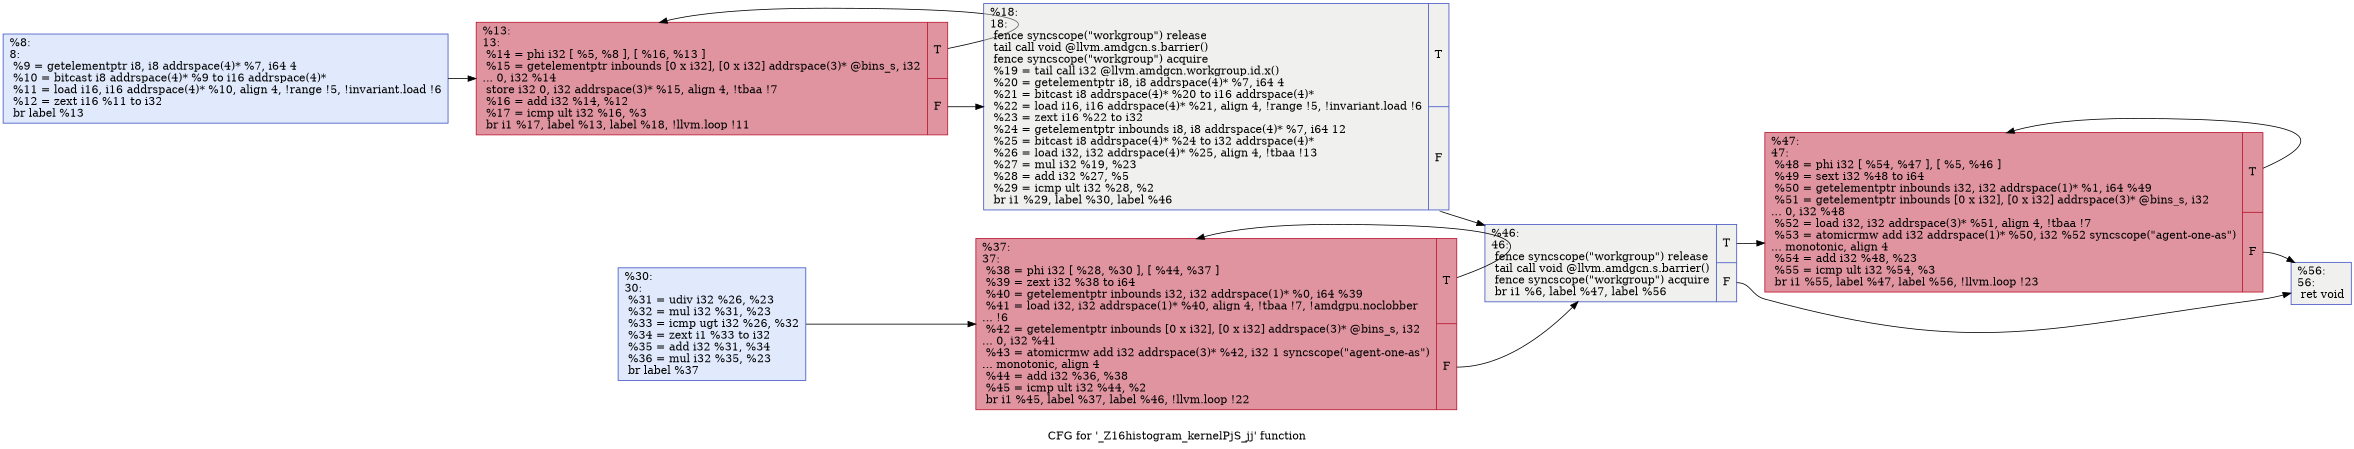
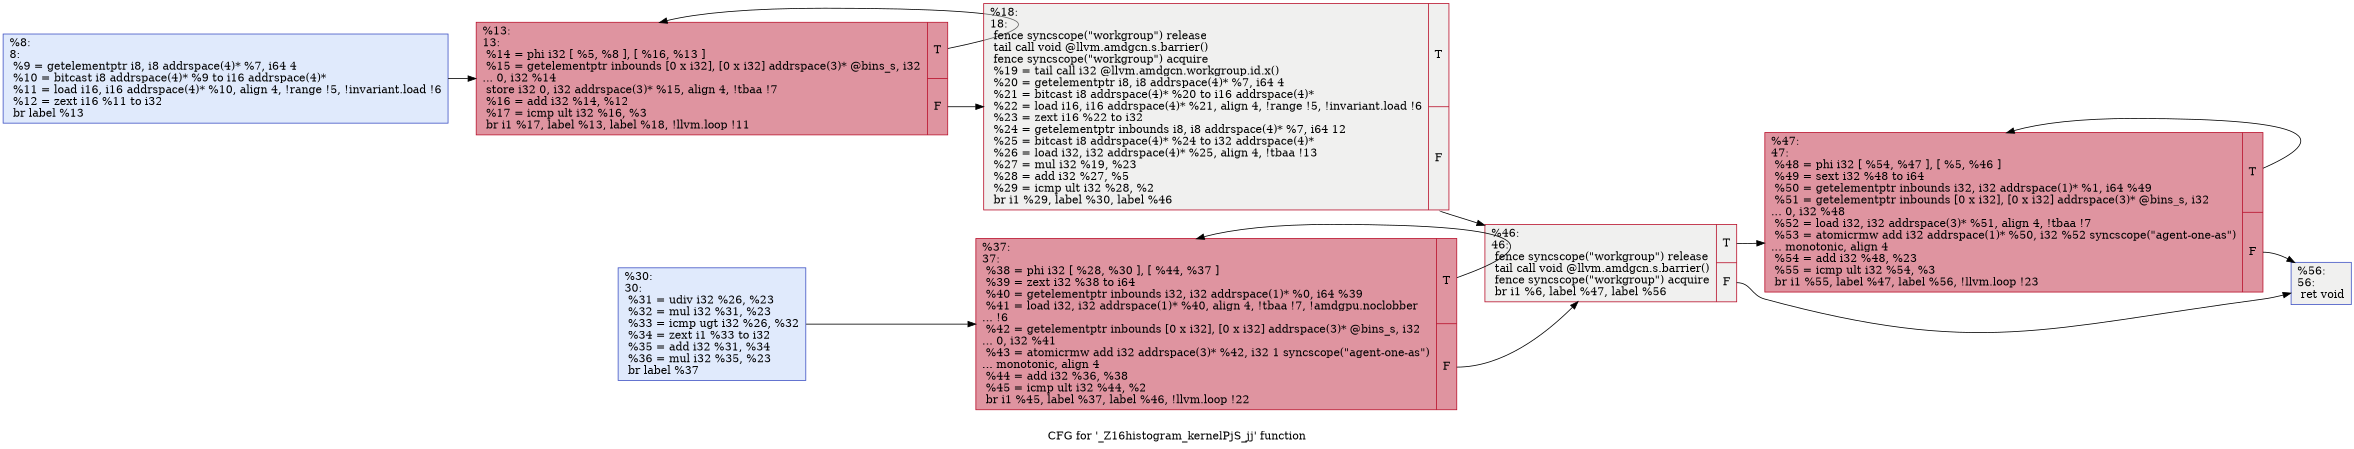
  digraph {
    label="CFG for '_Z16histogram_kernelPjS_jj' function"
    rankdir=LR
    node [color="#3d50c3ff" fillcolor="#b70d2870" shape=record style=filled]
    edge [tailport=s0]
    n1 [fillcolor="#b9d0f970" label="{%8:\l8:                                                \l  %9 = getelementptr i8, i8 addrspace(4)* %7, i64 4\l  %10 = bitcast i8 addrspace(4)* %9 to i16 addrspace(4)*\l  %11 = load i16, i16 addrspace(4)* %10, align 4, !range !5, !invariant.load !6\l  %12 = zext i16 %11 to i32\l  br label %13\l}"]
    n2 [color="#b70d28ff" label="{%13:\l13:                                               \l  %14 = phi i32 [ %5, %8 ], [ %16, %13 ]\l  %15 = getelementptr inbounds [0 x i32], [0 x i32] addrspace(3)* @bins_s, i32\l... 0, i32 %14\l  store i32 0, i32 addrspace(3)* %15, align 4, !tbaa !7\l  %16 = add i32 %14, %12\l  %17 = icmp ult i32 %16, %3\l  br i1 %17, label %13, label %18, !llvm.loop !11\l|{<s0>T|<s1>F}}"]
-   n3 [fillcolor="#dedcdb70" label="{%18:\l18:                                               \l  fence syncscope(\"workgroup\") release\l  tail call void @llvm.amdgcn.s.barrier()\l  fence syncscope(\"workgroup\") acquire\l  %19 = tail call i32 @llvm.amdgcn.workgroup.id.x()\l  %20 = getelementptr i8, i8 addrspace(4)* %7, i64 4\l  %21 = bitcast i8 addrspace(4)* %20 to i16 addrspace(4)*\l  %22 = load i16, i16 addrspace(4)* %21, align 4, !range !5, !invariant.load !6\l  %23 = zext i16 %22 to i32\l  %24 = getelementptr inbounds i8, i8 addrspace(4)* %7, i64 12\l  %25 = bitcast i8 addrspace(4)* %24 to i32 addrspace(4)*\l  %26 = load i32, i32 addrspace(4)* %25, align 4, !tbaa !13\l  %27 = mul i32 %19, %23\l  %28 = add i32 %27, %5\l  %29 = icmp ult i32 %28, %2\l  br i1 %29, label %30, label %46\l|{<s0>T|<s1>F}}"]
-   n4 [fillcolor="#dedcdb70" label="{%46:\l46:                                               \l  fence syncscope(\"workgroup\") release\l  tail call void @llvm.amdgcn.s.barrier()\l  fence syncscope(\"workgroup\") acquire\l  br i1 %6, label %47, label %56\l|{<s0>T|<s1>F}}"]
+   n3 [color="#b70d28ff" fillcolor="#dedcdb70" label="{%18:\l18:                                               \l  fence syncscope(\"workgroup\") release\l  tail call void @llvm.amdgcn.s.barrier()\l  fence syncscope(\"workgroup\") acquire\l  %19 = tail call i32 @llvm.amdgcn.workgroup.id.x()\l  %20 = getelementptr i8, i8 addrspace(4)* %7, i64 4\l  %21 = bitcast i8 addrspace(4)* %20 to i16 addrspace(4)*\l  %22 = load i16, i16 addrspace(4)* %21, align 4, !range !5, !invariant.load !6\l  %23 = zext i16 %22 to i32\l  %24 = getelementptr inbounds i8, i8 addrspace(4)* %7, i64 12\l  %25 = bitcast i8 addrspace(4)* %24 to i32 addrspace(4)*\l  %26 = load i32, i32 addrspace(4)* %25, align 4, !tbaa !13\l  %27 = mul i32 %19, %23\l  %28 = add i32 %27, %5\l  %29 = icmp ult i32 %28, %2\l  br i1 %29, label %30, label %46\l|{<s0>T|<s1>F}}"]
+   n4 [color="#b70d28ff" fillcolor="#dedcdb70" label="{%46:\l46:                                               \l  fence syncscope(\"workgroup\") release\l  tail call void @llvm.amdgcn.s.barrier()\l  fence syncscope(\"workgroup\") acquire\l  br i1 %6, label %47, label %56\l|{<s0>T|<s1>F}}"]
    n5 [fillcolor="#b9d0f970" label="{%30:\l30:                                               \l  %31 = udiv i32 %26, %23\l  %32 = mul i32 %31, %23\l  %33 = icmp ugt i32 %26, %32\l  %34 = zext i1 %33 to i32\l  %35 = add i32 %31, %34\l  %36 = mul i32 %35, %23\l  br label %37\l}"]
    n6 [color="#b70d28ff" label="{%37:\l37:                                               \l  %38 = phi i32 [ %28, %30 ], [ %44, %37 ]\l  %39 = zext i32 %38 to i64\l  %40 = getelementptr inbounds i32, i32 addrspace(1)* %0, i64 %39\l  %41 = load i32, i32 addrspace(1)* %40, align 4, !tbaa !7, !amdgpu.noclobber\l... !6\l  %42 = getelementptr inbounds [0 x i32], [0 x i32] addrspace(3)* @bins_s, i32\l... 0, i32 %41\l  %43 = atomicrmw add i32 addrspace(3)* %42, i32 1 syncscope(\"agent-one-as\")\l... monotonic, align 4\l  %44 = add i32 %36, %38\l  %45 = icmp ult i32 %44, %2\l  br i1 %45, label %37, label %46, !llvm.loop !22\l|{<s0>T|<s1>F}}"]
    n7 [color="#b70d28ff" label="{%47:\l47:                                               \l  %48 = phi i32 [ %54, %47 ], [ %5, %46 ]\l  %49 = sext i32 %48 to i64\l  %50 = getelementptr inbounds i32, i32 addrspace(1)* %1, i64 %49\l  %51 = getelementptr inbounds [0 x i32], [0 x i32] addrspace(3)* @bins_s, i32\l... 0, i32 %48\l  %52 = load i32, i32 addrspace(3)* %51, align 4, !tbaa !7\l  %53 = atomicrmw add i32 addrspace(1)* %50, i32 %52 syncscope(\"agent-one-as\")\l... monotonic, align 4\l  %54 = add i32 %48, %23\l  %55 = icmp ult i32 %54, %3\l  br i1 %55, label %47, label %56, !llvm.loop !23\l|{<s0>T|<s1>F}}"]
    n8 [fillcolor="#dedcdb70" label="{%56:\l56:                                               \l  ret void\l}"]
    n1 -> n2
    n2 -> n2
    n2 -> n3 [tailport=s1]
    n3 -> n4 [tailport=s1]
    n4 -> n7
    n4 -> n8 [tailport=s1]
    n5 -> n6
    n6 -> n4 [tailport=s1]
    n6 -> n6
    n7 -> n7
    n7 -> n8 [tailport=s1]
  }
